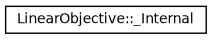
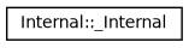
  digraph {
    rankdir=TB
-   n1 [color=black fillcolor=white fontname=Helvetica fontsize=10 height=0.2 label="LinearObjective::_Internal" shape=record style=filled width=0.4]
+   n1 [color=black fillcolor=white fontname=Helvetica fontsize=10 height=0.2 label="Internal::_Internal" shape=record style=filled width=0.4]
  }
